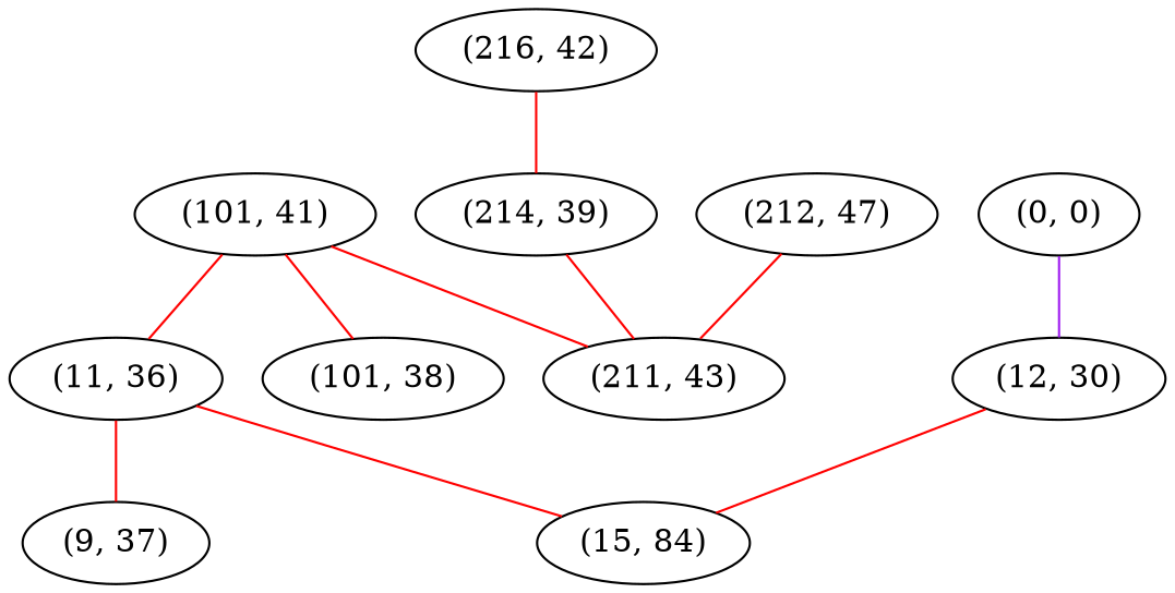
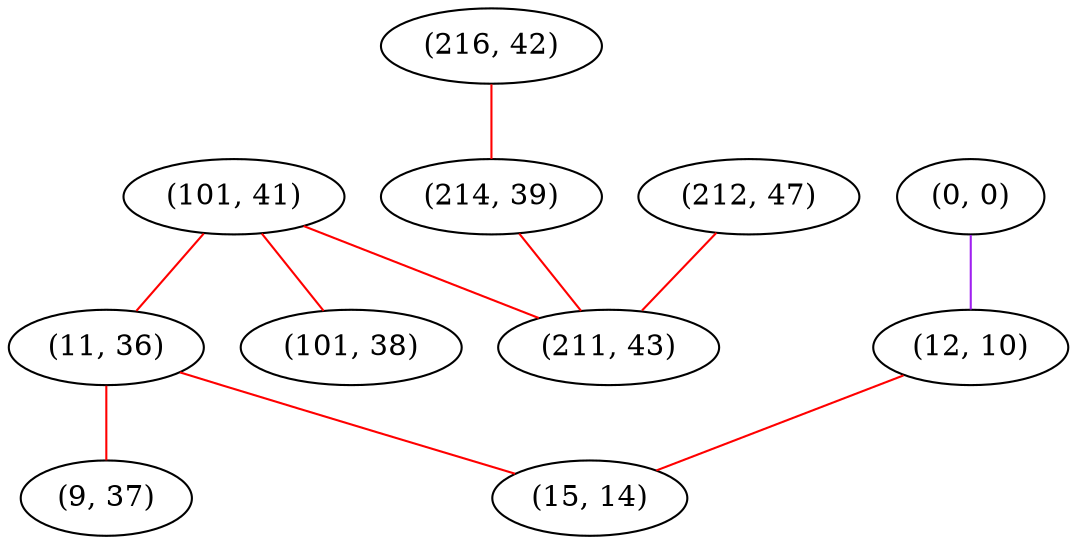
  graph {
    edge [color=red weight=1]
    "(101, 41)"
    "(11, 36)"
    "(101, 38)"
    "(211, 43)"
    "(9, 37)"
-   "(15, 14)" [label="(15, 84)"]
+   "(15, 14)"
    "(0, 0)"
-   "(12, 10)" [label="(12, 30)"]
+   "(12, 10)"
    "(214, 39)"
    "(216, 42)"
    "(212, 47)"
    "(101, 41)" -- "(11, 36)"
    "(101, 41)" -- "(101, 38)"
    "(101, 41)" -- "(211, 43)"
    "(11, 36)" -- "(9, 37)"
    "(11, 36)" -- "(15, 14)"
    "(0, 0)" -- "(12, 10)" [color=purple weight=4]
    "(12, 10)" -- "(15, 14)"
    "(214, 39)" -- "(211, 43)"
    "(216, 42)" -- "(214, 39)"
    "(212, 47)" -- "(211, 43)"
  }
